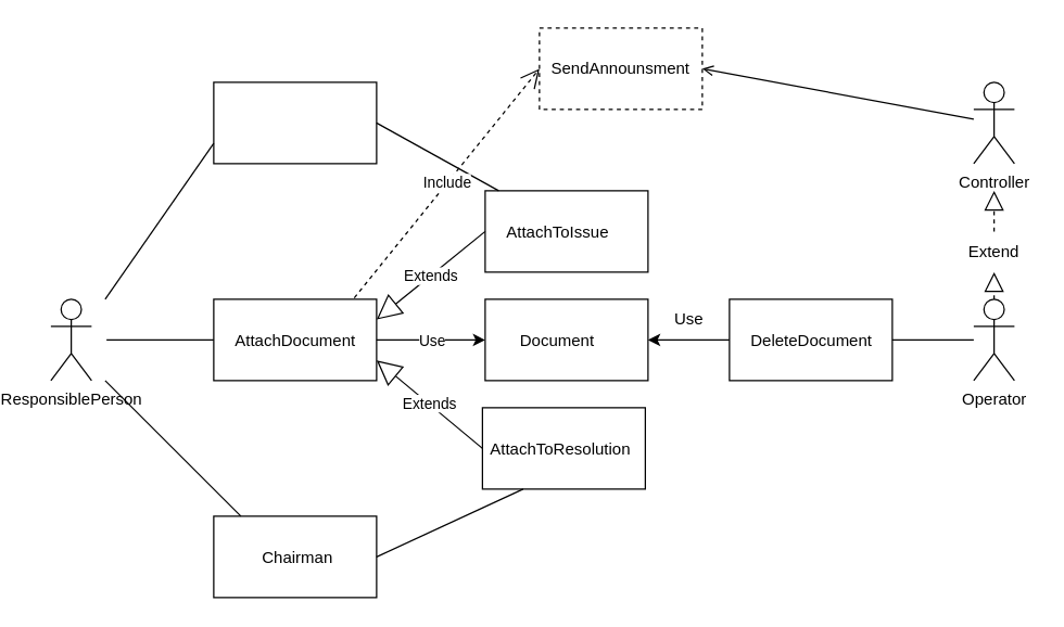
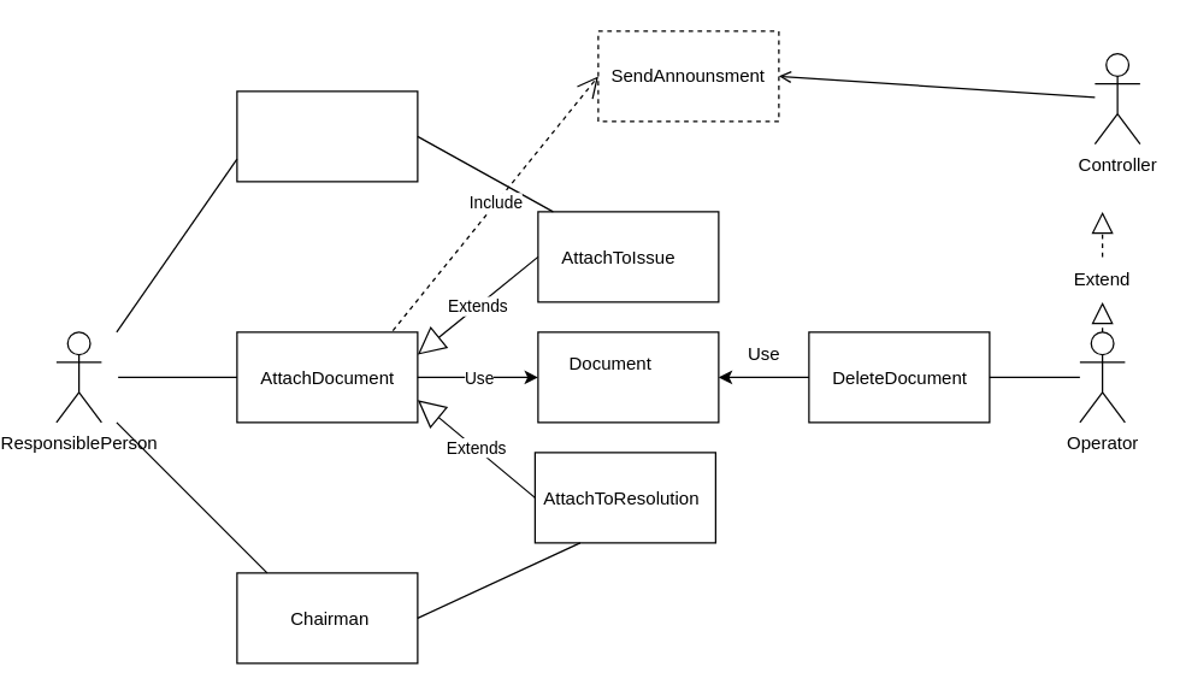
  <mxCell id="0" />
  <mxCell id="1" parent="0" />
  <mxCell id="2" value="ResponsiblePerson" style="shape=umlActor;verticalLabelPosition=bottom;verticalAlign=top;html=1;outlineConnect=0;" vertex="1" parent="1"><mxGeometry x="20" y="220" width="30" height="60" as="geometry" /></mxCell>
  <mxCell id="3" value="" style="rounded=0;whiteSpace=wrap;html=1;" vertex="1" parent="1"><mxGeometry x="340" y="140" width="120" height="60" as="geometry" /></mxCell>
  <mxCell id="4" value="AttachToIssue" style="text;strokeColor=none;fillColor=none;align=left;verticalAlign=middle;spacingLeft=4;spacingRight=4;overflow=hidden;points=[[0,0.5],[1,0.5]];portConstraint=eastwest;rotatable=0;" vertex="1" parent="1"><mxGeometry x="350" y="155" width="96" height="30" as="geometry" /></mxCell>
  <mxCell id="5" value="" style="rounded=0;whiteSpace=wrap;html=1;" vertex="1" parent="1"><mxGeometry x="338" y="300" width="120" height="60" as="geometry" /></mxCell>
  <mxCell id="6" value="AttachToResolution" style="text;strokeColor=none;fillColor=none;align=left;verticalAlign=middle;spacingLeft=4;spacingRight=4;overflow=hidden;points=[[0,0.5],[1,0.5]];portConstraint=eastwest;rotatable=0;" vertex="1" parent="1"><mxGeometry x="338" y="315" width="120" height="30" as="geometry" /></mxCell>
  <mxCell id="7" value="" style="rounded=0;whiteSpace=wrap;html=1;" vertex="1" parent="1"><mxGeometry x="140" y="220" width="120" height="60" as="geometry" /></mxCell>
  <mxCell id="8" value="AttachDocument" style="text;strokeColor=none;fillColor=none;align=left;verticalAlign=middle;spacingLeft=4;spacingRight=4;overflow=hidden;points=[[0,0.5],[1,0.5]];portConstraint=eastwest;rotatable=0;" vertex="1" parent="1"><mxGeometry x="150" y="235" width="100" height="30" as="geometry" /></mxCell>
  <mxCell id="9" value="" style="endArrow=none;html=1;rounded=0;entryX=0;entryY=0.5;entryDx=0;entryDy=0;" edge="1" parent="1" target="7"><mxGeometry width="50" height="50" relative="1" as="geometry"><mxPoint x="61" y="250" as="sourcePoint" /><mxPoint x="121" y="250" as="targetPoint" /></mxGeometry></mxCell>
  <mxCell id="10" value="Extends" style="endArrow=block;endSize=16;endFill=0;html=1;rounded=0;exitX=0;exitY=0.5;exitDx=0;exitDy=0;entryX=1;entryY=0.25;entryDx=0;entryDy=0;" edge="1" parent="1" source="3" target="7"><mxGeometry width="160" relative="1" as="geometry"><mxPoint x="270" y="270" as="sourcePoint" /><mxPoint x="430" y="270" as="targetPoint" /></mxGeometry></mxCell>
  <mxCell id="11" value="Extends" style="endArrow=block;endSize=16;endFill=0;html=1;rounded=0;exitX=0;exitY=0.5;exitDx=0;exitDy=0;entryX=1;entryY=0.75;entryDx=0;entryDy=0;" edge="1" parent="1" source="6" target="7"><mxGeometry width="160" relative="1" as="geometry"><mxPoint x="270" y="270" as="sourcePoint" /><mxPoint x="430" y="270" as="targetPoint" /></mxGeometry></mxCell>
  <mxCell id="12" value="" style="rounded=0;whiteSpace=wrap;html=1;" vertex="1" parent="1"><mxGeometry x="140" y="60" width="120" height="60" as="geometry" /></mxCell>
  <mxCell id="13" value="" style="rounded=0;whiteSpace=wrap;html=1;" vertex="1" parent="1"><mxGeometry x="140" y="380" width="120" height="60" as="geometry" /></mxCell>
  <mxCell id="14" value="Chairman" style="text;strokeColor=none;fillColor=none;align=left;verticalAlign=middle;spacingLeft=4;spacingRight=4;overflow=hidden;points=[[0,0.5],[1,0.5]];portConstraint=eastwest;rotatable=0;" vertex="1" parent="1"><mxGeometry x="170" y="395" width="80" height="30" as="geometry" /></mxCell>
  <mxCell id="15" value="" style="endArrow=none;html=1;rounded=0;entryX=0;entryY=0.75;entryDx=0;entryDy=0;" edge="1" parent="1" target="12"><mxGeometry width="50" height="50" relative="1" as="geometry"><mxPoint x="60" y="220" as="sourcePoint" /><mxPoint x="380" y="250" as="targetPoint" /></mxGeometry></mxCell>
  <mxCell id="16" value="" style="endArrow=none;html=1;rounded=0;exitX=1;exitY=0.5;exitDx=0;exitDy=0;" edge="1" parent="1" source="12"><mxGeometry width="50" height="50" relative="1" as="geometry"><mxPoint x="330" y="300" as="sourcePoint" /><mxPoint x="350" y="140" as="targetPoint" /></mxGeometry></mxCell>
  <mxCell id="17" value="" style="endArrow=none;html=1;rounded=0;" edge="1" parent="1"><mxGeometry width="50" height="50" relative="1" as="geometry"><mxPoint x="60" y="280" as="sourcePoint" /><mxPoint x="160" y="380" as="targetPoint" /></mxGeometry></mxCell>
  <mxCell id="18" value="" style="endArrow=none;html=1;rounded=0;exitX=1;exitY=0.5;exitDx=0;exitDy=0;entryX=0.25;entryY=1;entryDx=0;entryDy=0;" edge="1" parent="1" source="13" target="5"><mxGeometry width="50" height="50" relative="1" as="geometry"><mxPoint x="330" y="300" as="sourcePoint" /><mxPoint x="380" y="250" as="targetPoint" /></mxGeometry></mxCell>
  <mxCell id="19" value="Operator" style="shape=umlActor;verticalLabelPosition=bottom;verticalAlign=top;html=1;outlineConnect=0;" vertex="1" parent="1"><mxGeometry x="700" y="220" width="30" height="60" as="geometry" /></mxCell>
  <mxCell id="20" value="" style="rounded=0;whiteSpace=wrap;html=1;" vertex="1" parent="1"><mxGeometry x="520" y="220" width="120" height="60" as="geometry" /></mxCell>
  <mxCell id="21" value="DeleteDocument" style="text;strokeColor=none;fillColor=none;align=left;verticalAlign=middle;spacingLeft=4;spacingRight=4;overflow=hidden;points=[[0,0.5],[1,0.5]];portConstraint=eastwest;rotatable=0;" vertex="1" parent="1"><mxGeometry x="530" y="235" width="100" height="30" as="geometry" /></mxCell>
  <mxCell id="22" value="" style="endArrow=none;html=1;rounded=0;" edge="1" parent="1" source="19"><mxGeometry width="50" height="50" relative="1" as="geometry"><mxPoint x="330" y="300" as="sourcePoint" /><mxPoint x="640" y="250" as="targetPoint" /></mxGeometry></mxCell>
- <mxCell id="23" value="Controller" style="shape=umlActor;verticalLabelPosition=bottom;verticalAlign=top;html=1;outlineConnect=0;" vertex="1" parent="1"><mxGeometry x="700" y="60" width="30" height="60" as="geometry" /></mxCell>
+ <mxCell id="23" value="Controller" style="shape=umlActor;verticalLabelPosition=bottom;verticalAlign=top;html=1;outlineConnect=0;" vertex="1" parent="1"><mxGeometry x="710" y="35" width="30" height="60" as="geometry" /></mxCell>
  <mxCell id="24" value="" style="endArrow=block;dashed=1;endFill=0;endSize=12;html=1;rounded=0;exitX=0.5;exitY=0;exitDx=0;exitDy=0;exitPerimeter=0;startArrow=none;" edge="1" parent="1" source="25"><mxGeometry width="160" relative="1" as="geometry"><mxPoint x="270" y="270" as="sourcePoint" /><mxPoint x="715" y="140" as="targetPoint" /></mxGeometry></mxCell>
  <mxCell id="25" value="Extend" style="text;html=1;strokeColor=none;fillColor=none;align=center;verticalAlign=middle;whiteSpace=wrap;rounded=0;" vertex="1" parent="1"><mxGeometry x="685" y="170" width="60" height="30" as="geometry" /></mxCell>
  <mxCell id="26" value="" style="endArrow=block;dashed=1;endFill=0;endSize=12;html=1;rounded=0;exitX=0.5;exitY=0;exitDx=0;exitDy=0;exitPerimeter=0;" edge="1" parent="1" source="19" target="25"><mxGeometry width="160" relative="1" as="geometry"><mxPoint x="715" y="220" as="sourcePoint" /><mxPoint x="715" y="140" as="targetPoint" /></mxGeometry></mxCell>
  <mxCell id="27" value="" style="rounded=0;whiteSpace=wrap;html=1;" vertex="1" parent="1"><mxGeometry x="340" y="220" width="120" height="60" as="geometry" /></mxCell>
- <mxCell id="28" value="Document" style="text;strokeColor=none;fillColor=none;align=left;verticalAlign=middle;spacingLeft=4;spacingRight=4;overflow=hidden;points=[[0,0.5],[1,0.5]];portConstraint=eastwest;rotatable=0;" vertex="1" parent="1"><mxGeometry x="360" y="235" width="80" height="30" as="geometry" /></mxCell>
+ <mxCell id="28" value="Document" style="text;strokeColor=none;fillColor=none;align=left;verticalAlign=middle;spacingLeft=4;spacingRight=4;overflow=hidden;points=[[0,0.5],[1,0.5]];portConstraint=eastwest;rotatable=0;" vertex="1" parent="1"><mxGeometry x="355" y="225" width="80" height="30" as="geometry" /></mxCell>
  <mxCell id="29" value="" style="endArrow=classic;html=1;rounded=0;exitX=1;exitY=0.5;exitDx=0;exitDy=0;entryX=0;entryY=0.5;entryDx=0;entryDy=0;" edge="1" parent="1" source="7" target="27"><mxGeometry relative="1" as="geometry"><mxPoint x="300" y="270" as="sourcePoint" /><mxPoint x="400" y="270" as="targetPoint" /></mxGeometry></mxCell>
  <mxCell id="30" value="Use" style="edgeLabel;resizable=0;html=1;align=center;verticalAlign=middle;" connectable="0" vertex="1" parent="29"><mxGeometry relative="1" as="geometry" /></mxCell>
  <mxCell id="31" value="" style="endArrow=classic;html=1;rounded=0;entryX=1;entryY=0.5;entryDx=0;entryDy=0;exitX=0;exitY=0.5;exitDx=0;exitDy=0;" edge="1" parent="1" source="20" target="27"><mxGeometry relative="1" as="geometry"><mxPoint x="560" y="440" as="sourcePoint" /><mxPoint x="400" y="270" as="targetPoint" /></mxGeometry></mxCell>
  <mxCell id="32" value="Use" style="text;html=1;align=center;verticalAlign=middle;resizable=0;points=[];autosize=1;strokeColor=none;fillColor=none;" vertex="1" parent="1"><mxGeometry x="470" y="220" width="40" height="30" as="geometry" /></mxCell>
  <mxCell id="33" value="SendAnnounsment" style="rounded=0;whiteSpace=wrap;html=1;fillColor=none;dashed=1;" vertex="1" parent="1"><mxGeometry x="380" y="20" width="120" height="60" as="geometry" /></mxCell>
  <mxCell id="34" value="Include" style="endArrow=open;endSize=12;dashed=1;html=1;rounded=0;exitX=0.863;exitY=-0.017;exitDx=0;exitDy=0;exitPerimeter=0;entryX=0;entryY=0.5;entryDx=0;entryDy=0;" edge="1" parent="1" source="7" target="33"><mxGeometry width="160" relative="1" as="geometry"><mxPoint x="270" y="270" as="sourcePoint" /><mxPoint x="430" y="270" as="targetPoint" /></mxGeometry></mxCell>
  <mxCell id="35" value="" style="endArrow=open;html=1;rounded=0;entryX=1;entryY=0.5;entryDx=0;entryDy=0;" edge="1" parent="1" source="23" target="33"><mxGeometry width="50" height="50" relative="1" as="geometry"><mxPoint x="330" y="300" as="sourcePoint" /><mxPoint x="380" y="250" as="targetPoint" /></mxGeometry></mxCell>
